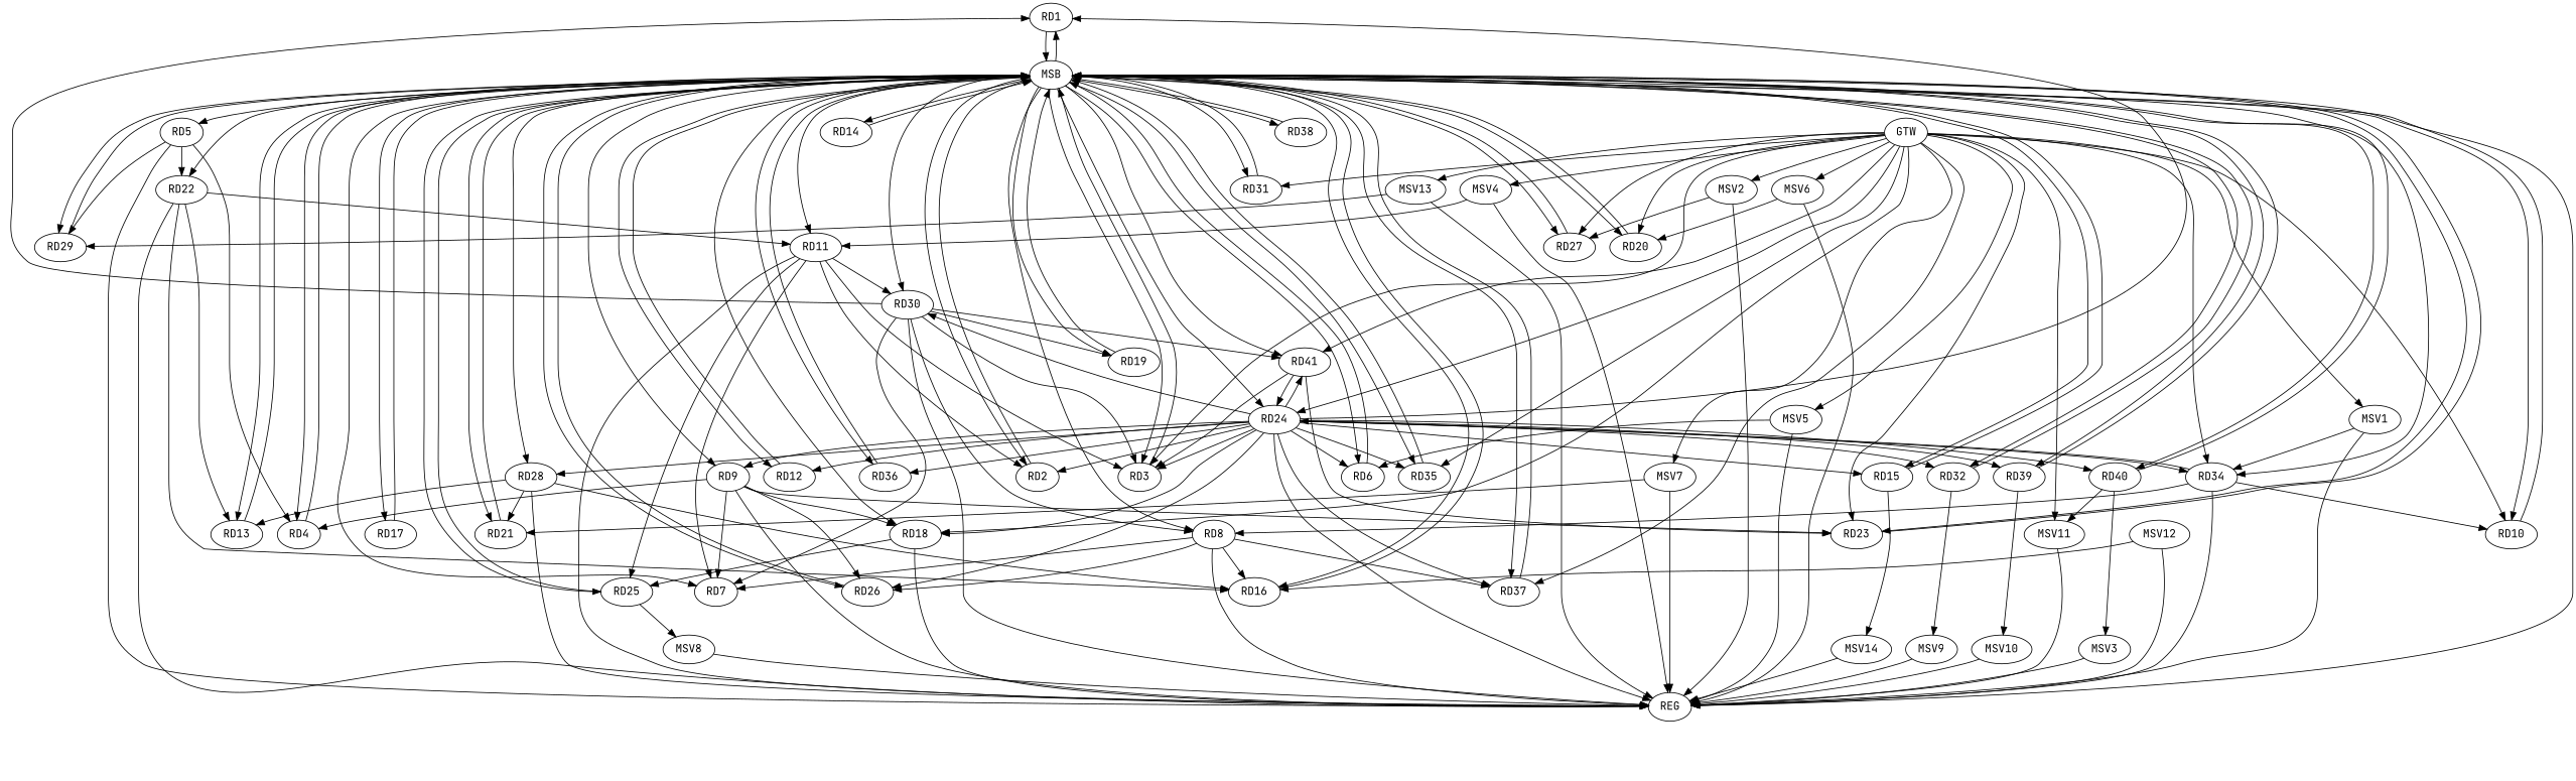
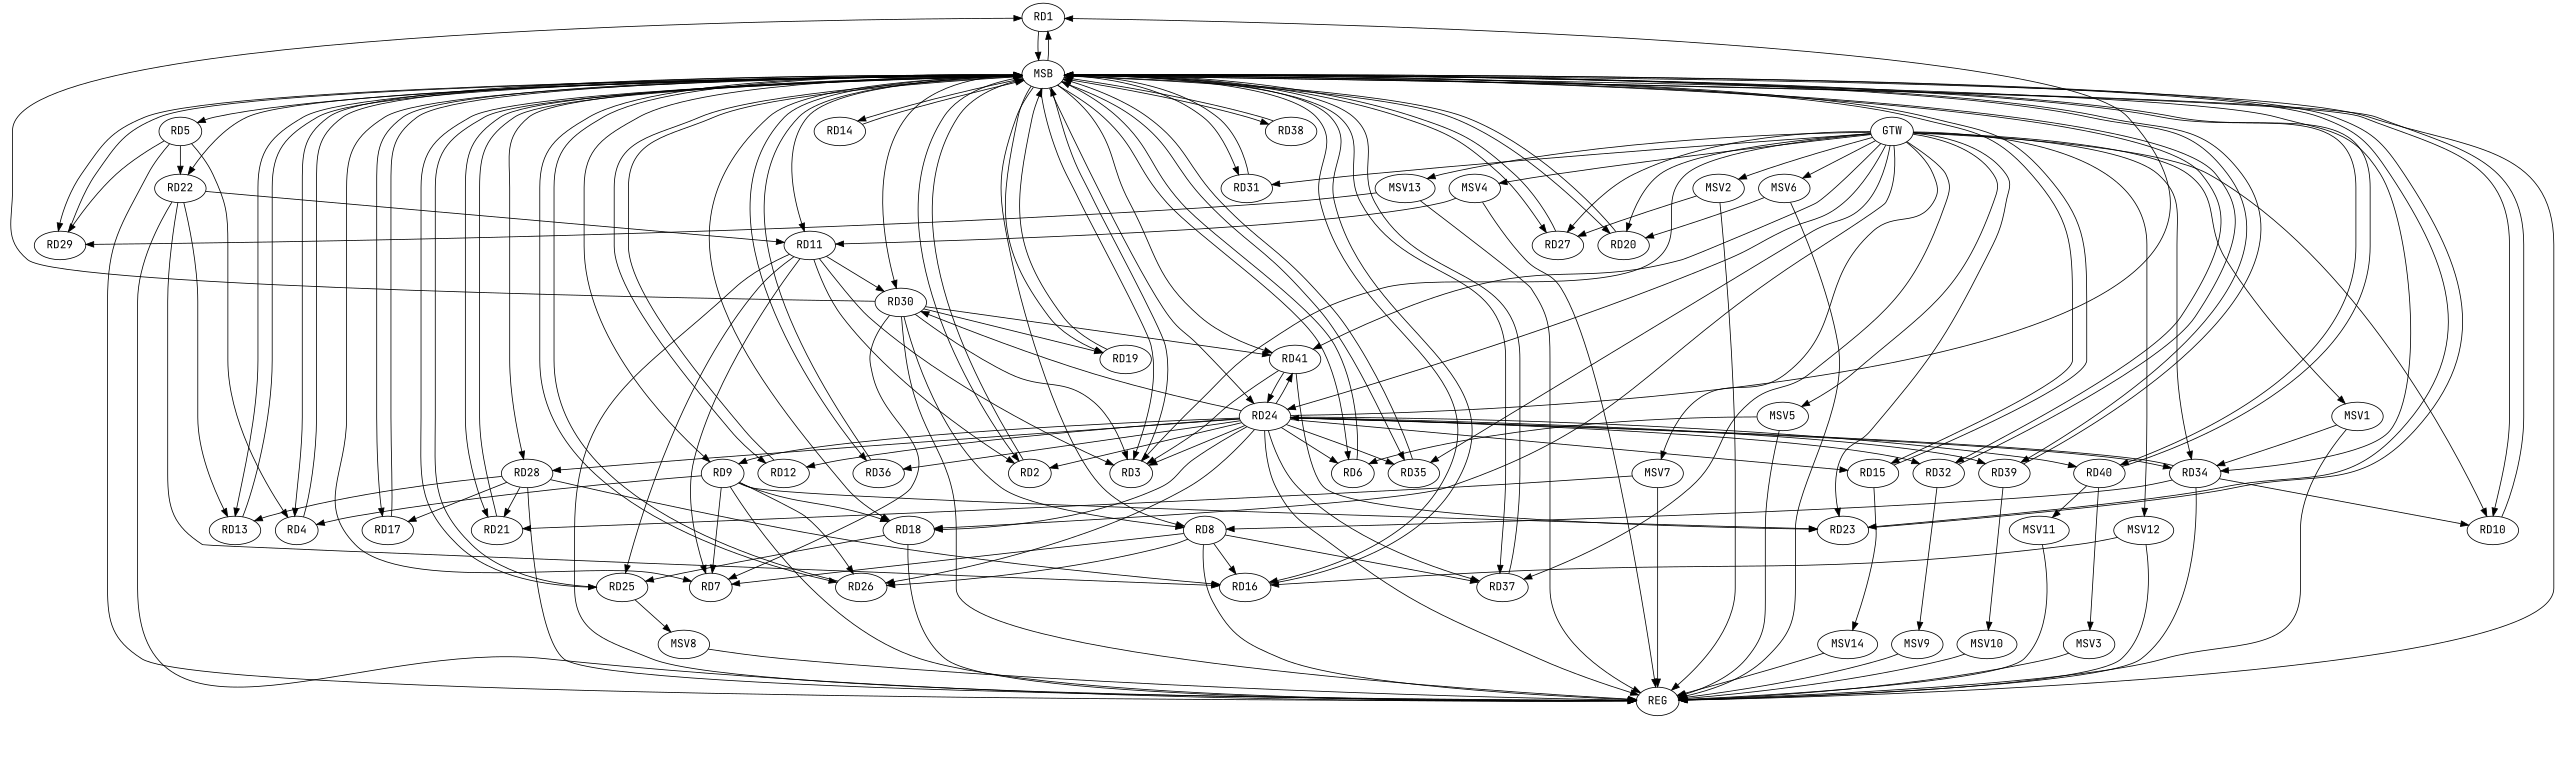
  strict digraph {
    fontname="JetBrains Mono"
    node [fontname="JetBrains Mono"]
    edge [fontname="JetBrains Mono"]
    n1 [label=RD1]
    n2 [label=MSB]
    n3 [label=RD2]
    n4 [label=RD3]
    n5 [label=RD4]
    n6 [label=RD5]
    n7 [label=RD22]
    n8 [label=RD29]
    n9 [label=REG]
    n10 [label=RD6]
    n11 [label=RD7]
    n12 [label=RD8]
    n13 [label=RD16]
    n14 [label=RD26]
    n15 [label=RD37]
    n16 [label=RD9]
    n17 [label=RD18]
    n18 [label=RD23]
    n19 [label=RD10]
    n20 [label=RD11]
    n21 [label=RD25]
    n22 [label=RD30]
    n23 [label=RD12]
    n24 [label=RD13]
    n25 [label=RD14]
    n26 [label=RD15]
    n27 [label=RD17]
    n28 [label=RD19]
    n29 [label=RD20]
    n30 [label=RD21]
    n31 [label=RD24]
    n32 [label=RD28]
    n33 [label=RD32]
    n34 [label=RD34]
    n35 [label=RD35]
    n36 [label=RD36]
    n37 [label=RD39]
    n38 [label=RD40]
    n39 [label=RD41]
    n40 [label=RD27]
    n41 [label=RD31]
    n42 [label=RD38]
    n43 [label=MSV8]
    n44 [label=MSV14]
    n45 [label=MSV9]
    n46 [label=MSV10]
    n47 [label=MSV3]
    n48 [label=MSV11]
    n49 [label=GTW]
    n50 [label=MSV1]
    n51 [label=MSV2]
    n52 [label=MSV4]
    n53 [label=MSV5]
    n54 [label=MSV6]
    n55 [label=MSV7]
    n56 [label=MSV12]
    n57 [label=MSV13]
    n1 -> n2
    n2 -> n1
    n2 -> n3
    n2 -> n4
    n2 -> n5
    n2 -> n6
    n2 -> n7
    n2 -> n8
    n2 -> n9
    n2 -> n10
    n2 -> n11
    n2 -> n12
    n2 -> n13
    n2 -> n14
    n2 -> n15
    n2 -> n16
    n2 -> n17
    n2 -> n18
    n2 -> n19
    n2 -> n20
    n2 -> n21
    n2 -> n22
    n2 -> n23
    n2 -> n24
    n2 -> n25
    n2 -> n26
    n2 -> n27
    n2 -> n28
    n2 -> n29
    n2 -> n30
    n2 -> n31
    n2 -> n32
    n2 -> n33
    n2 -> n34
    n2 -> n35
    n2 -> n36
    n2 -> n37
    n2 -> n38
    n2 -> n39
    n2 -> n40
    n2 -> n41
    n2 -> n42
    n3 -> n2
    n4 -> n2
    n5 -> n2
    n6 -> n5
    n6 -> n7
    n6 -> n8
    n6 -> n9
    n7 -> n9
    n7 -> n13
    n7 -> n20
    n7 -> n24
    n8 -> n2
    n10 -> n2
    n12 -> n9
    n12 -> n11
    n12 -> n13
    n12 -> n14
    n12 -> n15
    n13 -> n2
    n14 -> n2
    n15 -> n2
    n16 -> n5
    n16 -> n9
    n16 -> n11
    n16 -> n14
    n16 -> n17
    n16 -> n18
    n17 -> n9
    n17 -> n21
    n18 -> n2
    n19 -> n2
    n20 -> n3
    n20 -> n4
    n20 -> n9
    n20 -> n11
    n20 -> n21
    n20 -> n22
    n21 -> n2
    n21 -> n43
    n22 -> n1
    n22 -> n4
    n22 -> n9
    n22 -> n11
    n22 -> n12
    n22 -> n28
    n22 -> n39
    n23 -> n2
    n24 -> n2
    n25 -> n2
    n26 -> n2
    n26 -> n44
    n27 -> n2
    n28 -> n2
    n29 -> n2
    n30 -> n2
    n31 -> n1
    n31 -> n3
    n31 -> n4
    n31 -> n9
    n31 -> n10
    n31 -> n14
    n31 -> n15
    n31 -> n16
    n31 -> n17
    n31 -> n22
    n31 -> n23
    n31 -> n26
    n31 -> n32
    n31 -> n33
    n31 -> n34
    n31 -> n35
    n31 -> n36
    n31 -> n37
    n31 -> n38
    n31 -> n39
    n32 -> n9
    n32 -> n13
    n32 -> n24
+   n32 -> n27
    n32 -> n30
    n33 -> n2
    n33 -> n45
    n34 -> n9
    n34 -> n12
    n34 -> n19
    n34 -> n31
    n35 -> n2
    n36 -> n2
    n37 -> n2
    n37 -> n46
    n38 -> n2
    n38 -> n47
    n38 -> n48
    n39 -> n4
    n39 -> n18
    n39 -> n31
    n40 -> n2
    n41 -> n2
    n42 -> n2
    n43 -> n9
    n44 -> n9
    n45 -> n9
    n46 -> n9
    n47 -> n9
    n48 -> n9
    n49 -> n4
    n49 -> n15
    n49 -> n17
    n49 -> n18
    n49 -> n19
    n49 -> n29
    n49 -> n31
    n49 -> n34
    n49 -> n35
    n49 -> n39
    n49 -> n40
    n49 -> n41
    n49 -> n50
    n49 -> n51
    n49 -> n52
    n49 -> n53
    n49 -> n54
    n49 -> n55
-   n49 -> n48
+   n49 -> n56
    n49 -> n57
    n50 -> n9
    n50 -> n34
    n51 -> n9
    n51 -> n40
    n52 -> n9
    n52 -> n20
    n53 -> n9
    n53 -> n10
    n54 -> n9
    n54 -> n29
    n55 -> n9
    n55 -> n30
    n56 -> n9
    n56 -> n13
    n57 -> n8
    n57 -> n9
  }
